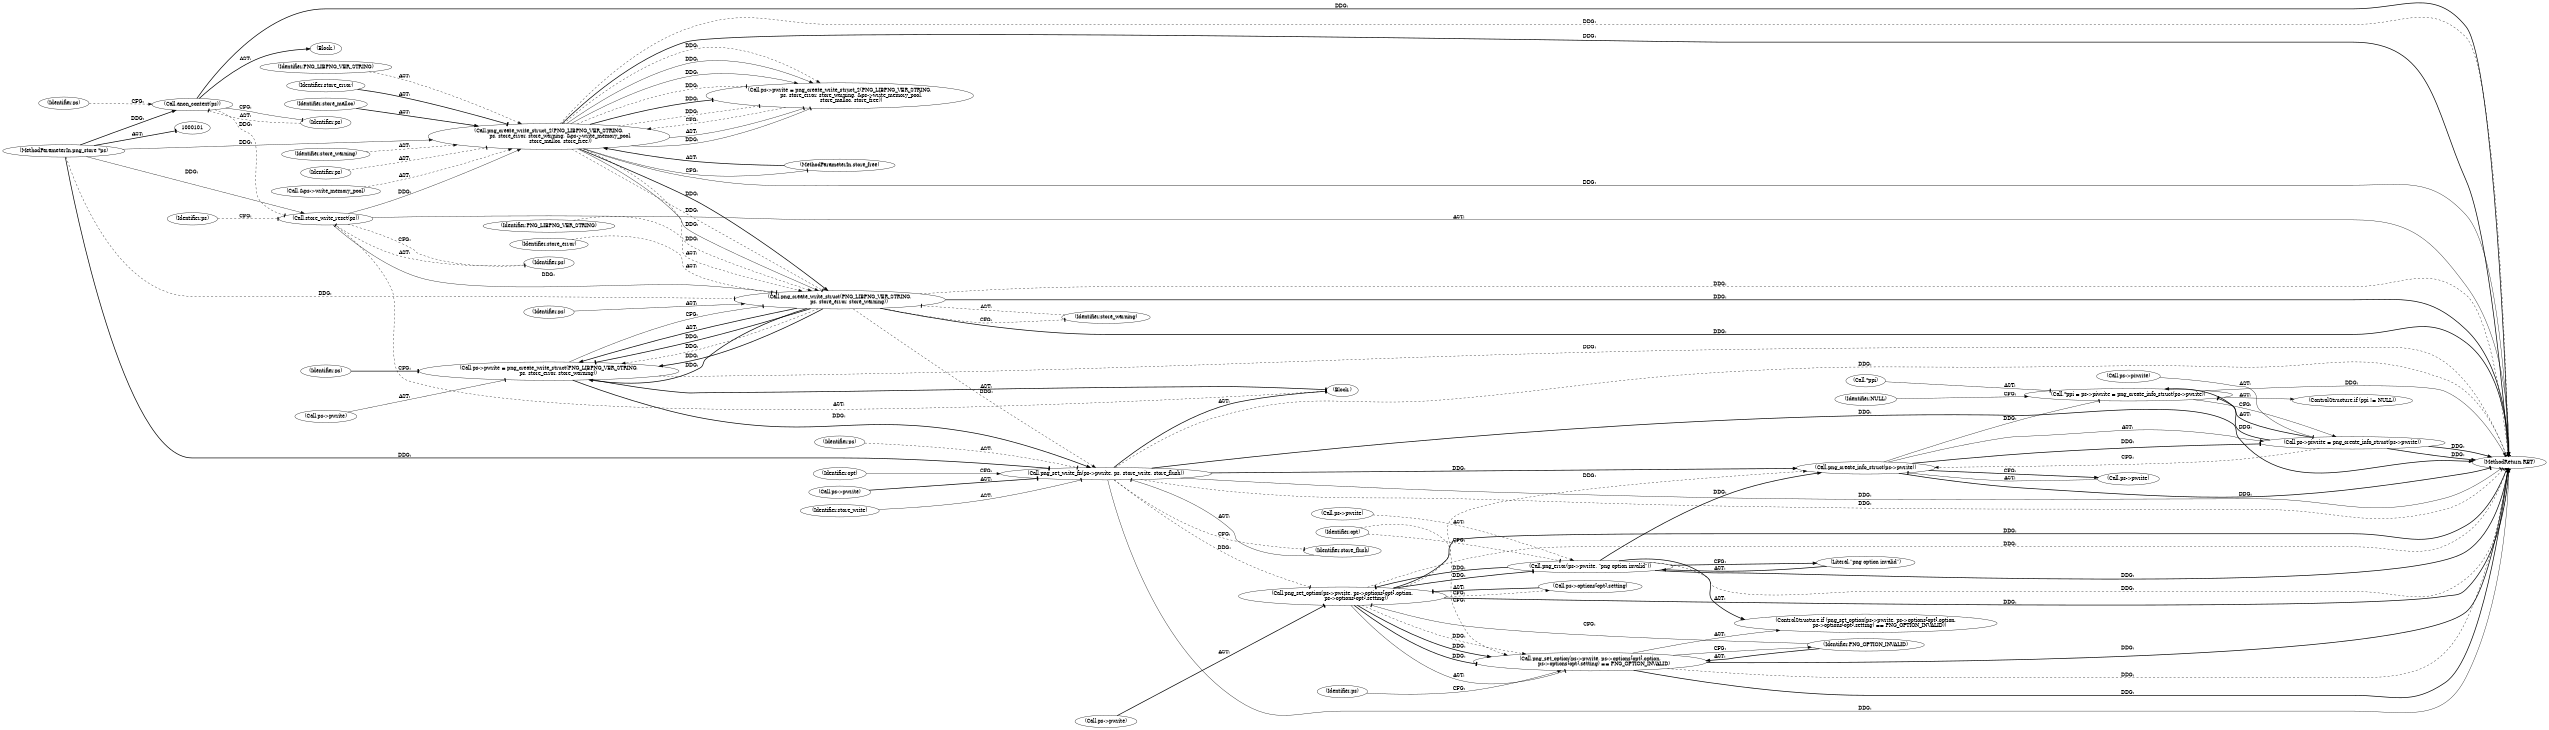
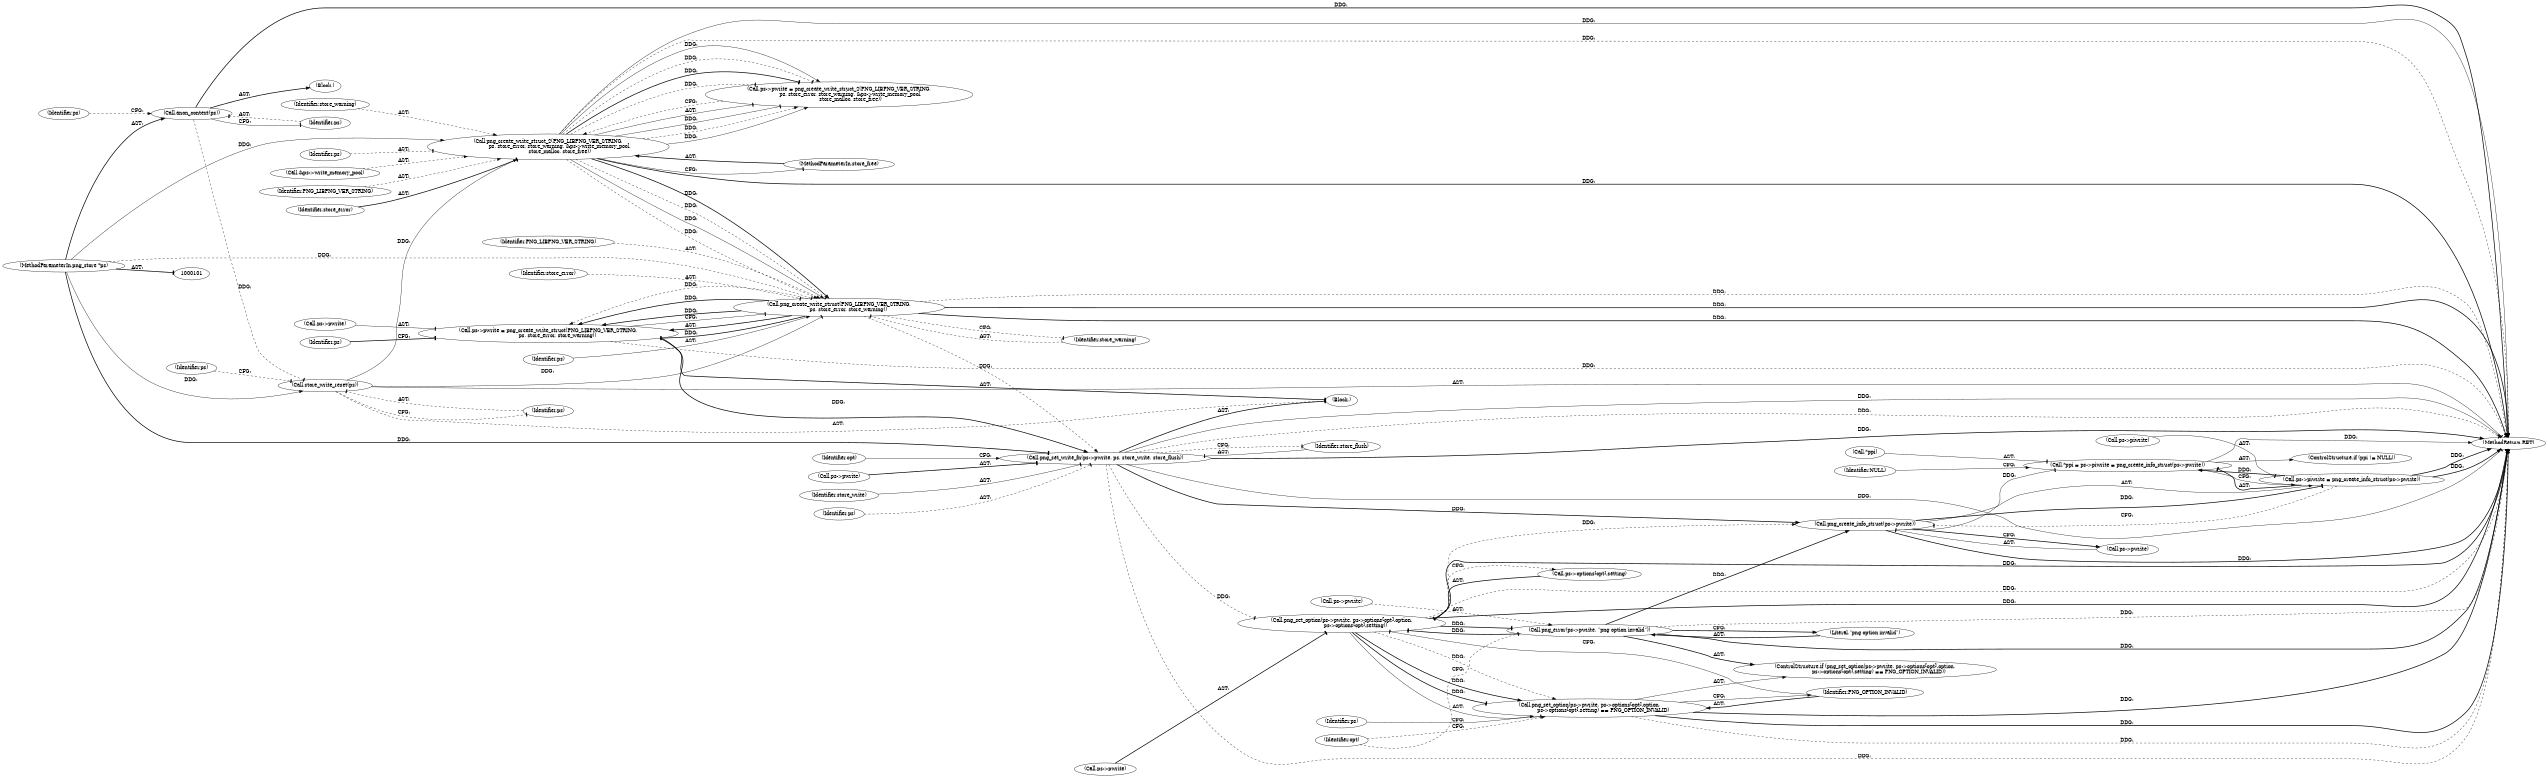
  digraph {
    rankdir=LR
    edge [arrowhead=normal style=bold]
    n1 [label="(Call,png_set_option(ps->pwrite, ps->options[opt].option,\n                  ps->options[opt].setting))"]
    n2 [label="(Call,png_error(ps->pwrite, \"png option invalid\"))"]
    n3 [label="(Call,png_set_option(ps->pwrite, ps->options[opt].option,\n                  ps->options[opt].setting) == PNG_OPTION_INVALID)"]
    n4 [label="(Call,png_create_info_struct(ps->pwrite))"]
    n5 [label="(MethodReturn,RET)"]
    n6 [label="(Call,ps->options[opt].setting)"]
    n7 [label="(Literal,\"png option invalid\")"]
    n8 [label="(ControlStructure,if (png_set_option(ps->pwrite, ps->options[opt].option,\n                  ps->options[opt].setting) == PNG_OPTION_INVALID))"]
    n9 [label="(Identifier,PNG_OPTION_INVALID)"]
    n10 [label="(Call,*ppi = ps->piwrite = png_create_info_struct(ps->pwrite))"]
    n11 [label="(Call,ps->piwrite = png_create_info_struct(ps->pwrite))"]
    n12 [label="(Call,ps->pwrite)"]
    n13 [label="(Call,png_set_write_fn(ps->pwrite, ps, store_write, store_flush))"]
    n14 [label="(Identifier,store_flush)"]
    n15 [label="(Block,)"]
    n16 [label="(Call,ps->pwrite = png_create_write_struct(PNG_LIBPNG_VER_STRING,\n            ps, store_error, store_warning))"]
    n17 [label="(Call,png_create_write_struct(PNG_LIBPNG_VER_STRING,\n            ps, store_error, store_warning))"]
    n18 [label="(Identifier,store_warning)"]
    n19 [label="(Call,png_create_write_struct_2(PNG_LIBPNG_VER_STRING,\n               ps, store_error, store_warning, &ps->write_memory_pool,\n               store_malloc, store_free))"]
    n20 [label="(MethodParameterIn,store_free)"]
    n21 [label="(Call,ps->pwrite = png_create_write_struct_2(PNG_LIBPNG_VER_STRING,\n               ps, store_error, store_warning, &ps->write_memory_pool,\n               store_malloc, store_free))"]
    n22 [label="(Call,store_write_reset(ps))"]
    n23 [label="(Identifier,ps)"]
    n24 [label="(Call,anon_context(ps))"]
    n25 [label="(Block,)"]
    n26 [label="(Identifier,ps)"]
    n27 [label="(MethodParameterIn,png_store *ps)"]
    1000101
    n29 [label="(ControlStructure,if (ppi != NULL))"]
-   n30 [label="(Identifier,store_malloc)"]
    n31 [label="(Call,*ppi)"]
    n32 [label="(Identifier,ps)"]
    n33 [label="(Identifier,store_warning)"]
    n34 [label="(Call,ps->pwrite)"]
    n35 [label="(Identifier,ps)"]
    n36 [label="(Identifier,opt)"]
    n37 [label="(Identifier,ps)"]
    n38 [label="(Identifier,ps)"]
    n39 [label="(Call,ps->pwrite)"]
    n40 [label="(Identifier,store_write)"]
    n41 [label="(Identifier,ps)"]
    n42 [label="(Call,ps->pwrite)"]
    n43 [label="(Identifier,PNG_LIBPNG_VER_STRING)"]
    n44 [label="(Identifier,NULL)"]
    n45 [label="(Identifier,ps)"]
    n46 [label="(Call,&ps->write_memory_pool)"]
    n47 [label="(Identifier,store_error)"]
    n48 [label="(Identifier,PNG_LIBPNG_VER_STRING)"]
    n49 [label="(Identifier,opt)"]
    n50 [label="(Identifier,ps)"]
    n51 [label="(Call,ps->piwrite)"]
    n52 [label="(Identifier,store_error)"]
    n53 [label="(Call,ps->pwrite)"]
    n1 -> n2 [arrowhead=tee label="DDG: "]
    n1 -> n3 [arrowhead=tee label="AST: " style=solid]
    n1 -> n3 [label="DDG: " style=dashed]
    n1 -> n3 [label="DDG: "]
    n1 -> n3 [arrowhead=tee label="DDG: "]
    n1 -> n4 [label="DDG: " style=dashed]
    n1 -> n5 [arrowhead=tee label="DDG: "]
    n1 -> n5 [arrowhead=tee label="DDG: " style=dashed]
    n1 -> n5 [arrowhead=tee label="DDG: "]
    n1 -> n6 [label="CFG: " style=dashed]
    n2 -> n1 [arrowhead=tee label="DDG: "]
    n2 -> n4 [label="DDG: "]
    n2 -> n5 [label="DDG: " style=dashed]
    n2 -> n5 [arrowhead=tee label="DDG: "]
    n2 -> n7 [label="CFG: "]
    n2 -> n8 [label="AST: "]
    n3 -> n5 [label="DDG: "]
    n3 -> n5 [label="DDG: " style=dashed]
    n3 -> n5 [label="DDG: "]
    n3 -> n8 [label="AST: " style=solid]
    n3 -> n9 [label="CFG: " style=solid]
    n4 -> n5 [arrowhead=tee label="DDG: "]
    n4 -> n10 [arrowhead=tee label="DDG: " style=solid]
    n4 -> n11 [label="AST: " style=solid]
    n4 -> n11 [arrowhead=tee label="DDG: "]
    n4 -> n12 [label="CFG: "]
    n6 -> n1 [arrowhead=tee label="AST: "]
    n7 -> n2 [label="AST: "]
    n9 -> n1 [arrowhead=tee label="CFG: " style=solid]
    n9 -> n3 [label="AST: "]
    n10 -> n5 [label="DDG: " style=solid]
    n10 -> n11 [label="CFG: " style=solid]
    n10 -> n29 [label="AST: " style=solid]
-   n11 -> n4 [label="CFG: " style=dashed]
+   n11 -> n4 [arrowhead=tee label="CFG: " style=dashed]
    n11 -> n5 [label="DDG: "]
    n11 -> n5 [label="DDG: "]
    n11 -> n10 [arrowhead=tee label="AST: "]
    n11 -> n10 [label="DDG: "]
    n12 -> n4 [arrowhead=tee label="AST: " style=solid]
    n13 -> n1 [arrowhead=tee label="DDG: " style=dashed]
    n13 -> n4 [label="DDG: "]
    n13 -> n5 [arrowhead=tee label="DDG: " style=dashed]
    n13 -> n5 [label="DDG: "]
    n13 -> n5 [arrowhead=tee label="DDG: " style=solid]
    n13 -> n5 [arrowhead=tee label="DDG: " style=dashed]
    n13 -> n5 [label="DDG: " style=solid]
    n13 -> n14 [arrowhead=tee label="CFG: " style=dashed]
    n13 -> n15 [arrowhead=tee label="AST: "]
    n14 -> n13 [arrowhead=tee label="AST: " style=solid]
    n16 -> n5 [arrowhead=tee label="DDG: " style=dashed]
    n16 -> n13 [label="DDG: "]
    n16 -> n15 [arrowhead=tee label="AST: "]
    n16 -> n17 [arrowhead=tee label="CFG: " style=solid]
    n17 -> n5 [label="DDG: " style=dashed]
    n17 -> n5 [label="DDG: "]
    n17 -> n5 [label="DDG: "]
    n17 -> n13 [label="DDG: " style=dashed]
    n17 -> n16 [label="AST: "]
    n17 -> n16 [arrowhead=tee label="DDG: "]
    n17 -> n16 [label="DDG: " style=dashed]
    n17 -> n16 [label="DDG: "]
    n17 -> n16 [label="DDG: "]
    n17 -> n18 [arrowhead=tee label="CFG: " style=dashed]
    n18 -> n17 [arrowhead=tee label="AST: " style=dashed]
    n19 -> n5 [label="DDG: " style=dashed]
    n19 -> n5 [label="DDG: "]
    n19 -> n5 [label="DDG: " style=solid]
    n19 -> n17 [label="DDG: "]
    n19 -> n17 [arrowhead=tee label="DDG: " style=dashed]
    n19 -> n17 [label="DDG: " style=solid]
    n19 -> n17 [label="DDG: " style=dashed]
    n19 -> n20 [arrowhead=tee label="CFG: " style=solid]
    n19 -> n21 [arrowhead=tee label="AST: " style=solid]
    n19 -> n21 [arrowhead=tee label="DDG: " style=solid]
    n19 -> n21 [label="DDG: " style=dashed]
    n19 -> n21 [label="DDG: " style=solid]
    n19 -> n21 [label="DDG: " style=solid]
    n19 -> n21 [arrowhead=tee label="DDG: " style=dashed]
    n19 -> n21 [arrowhead=tee label="DDG: "]
    n19 -> n21 [arrowhead=tee label="DDG: " style=dashed]
    n20 -> n19 [label="AST: "]
    n21 -> n19 [label="CFG: " style=dashed]
    n22 -> n5 [arrowhead=tee label="AST: " style=solid]
    n22 -> n15 [arrowhead=tee label="AST: " style=dashed]
    n22 -> n17 [arrowhead=tee label="DDG: " style=solid]
    n22 -> n19 [label="DDG: " style=solid]
    n22 -> n23 [arrowhead=tee label="CFG: " style=dashed]
    n23 -> n22 [arrowhead=tee label="AST: " style=dashed]
    n24 -> n5 [label="DDG: "]
    n24 -> n22 [arrowhead=tee label="DDG: " style=dashed]
    n24 -> n25 [label="AST: "]
    n24 -> n26 [arrowhead=tee label="CFG: " style=solid]
    n26 -> n24 [arrowhead=tee label="AST: " style=dashed]
    n27 -> n13 [arrowhead=tee label="DDG: "]
    n27 -> n17 [arrowhead=tee label="DDG: " style=dashed]
    n27 -> n19 [label="DDG: " style=solid]
    n27 -> n22 [label="DDG: " style=solid]
-   n27 -> n24 [label="DDG: "]
+   n27 -> n24 [label="AST: "]
    n27 -> 1000101 [arrowhead=tee label="AST: "]
-   n30 -> n19 [label="AST: "]
    n31 -> n10 [arrowhead=tee label="AST: " style=solid]
    n32 -> n3 [label="CFG: " style=solid]
    n33 -> n19 [label="AST: " style=dashed]
    n34 -> n1 [arrowhead=tee label="AST: "]
    n35 -> n17 [label="AST: " style=solid]
    n36 -> n2 [arrowhead=tee label="CFG: " style=dashed]
    n36 -> n3 [label="CFG: " style=dashed]
    n37 -> n22 [arrowhead=tee label="CFG: " style=dashed]
    n38 -> n19 [arrowhead=tee label="AST: " style=dashed]
    n39 -> n13 [arrowhead=tee label="AST: "]
    n40 -> n13 [arrowhead=tee label="AST: " style=solid]
    n41 -> n16 [arrowhead=tee label="CFG: "]
    n42 -> n16 [arrowhead=tee label="AST: " style=solid]
    n43 -> n17 [label="AST: " style=dashed]
    n44 -> n10 [label="CFG: " style=solid]
    n45 -> n13 [arrowhead=tee label="AST: " style=dashed]
    n46 -> n19 [label="AST: " style=dashed]
    n47 -> n17 [arrowhead=tee label="AST: " style=dashed]
    n48 -> n19 [label="AST: " style=dashed]
    n49 -> n13 [label="CFG: " style=solid]
    n50 -> n24 [label="CFG: " style=dashed]
    n51 -> n11 [arrowhead=tee label="AST: " style=solid]
    n52 -> n19 [arrowhead=tee label="AST: "]
    n53 -> n2 [label="AST: " style=dashed]
  }
